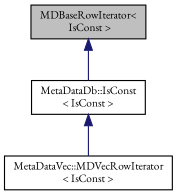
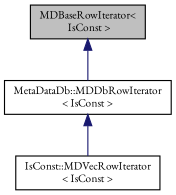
  digraph {
    fontname="EB Garamond"
    node [color=black fillcolor=white fontname="EB Garamond" fontsize=10 shape=record style=filled]
    edge [color=midnightblue dir=back fontname="EB Garamond" fontsize=10 labelfontname=Helvetica labelfontsize=10 style=solid]
    n1 [fillcolor=grey75 fontcolor=black height=0.2 label="MDBaseRowIterator\<\l IsConst \>" width=0.4]
-   n2 [height=0.2 label="MetaDataDb::IsConst\l\< IsConst \>" width=0.4]
-   n3 [height=0.2 label="MetaDataVec::MDVecRowIterator\l\< IsConst \>" width=0.4]
+   n2 [height=0.2 label="MetaDataDb::MDDbRowIterator\l\< IsConst \>" width=0.4]
+   n3 [height=0.2 label="IsConst::MDVecRowIterator\l\< IsConst \>" width=0.4]
    n1 -> n2
    n2 -> n3
  }
